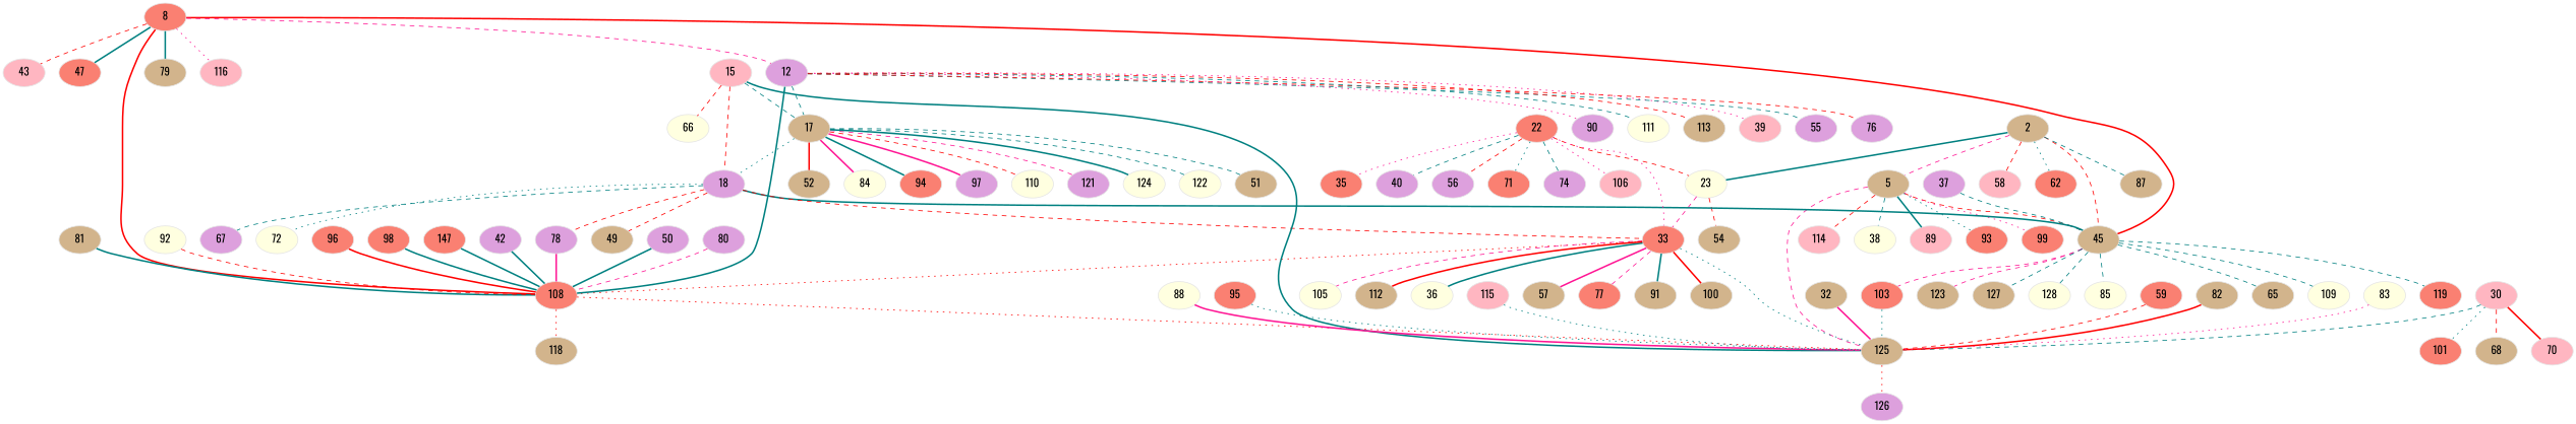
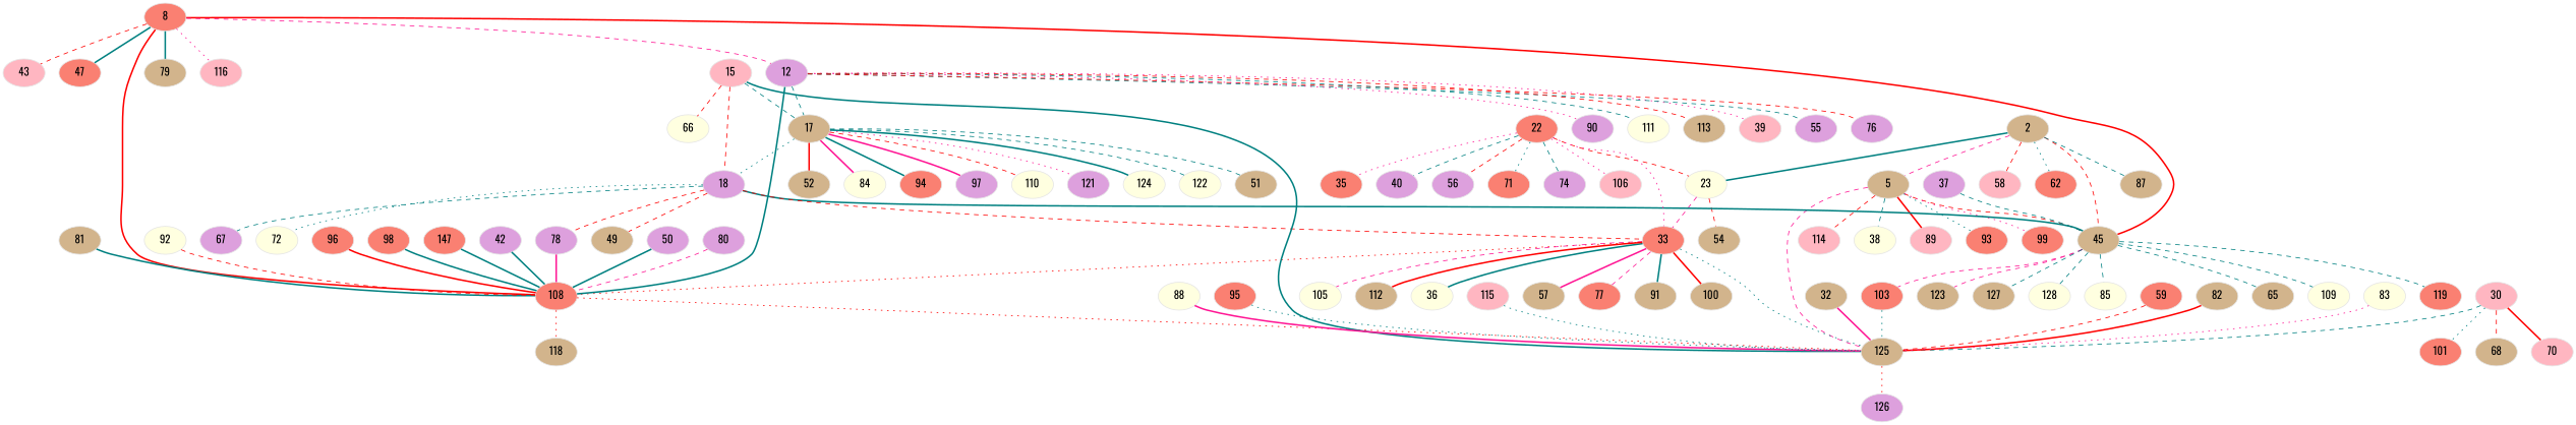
  graph {
    fontname=Oswald
    node [color=gray90 fillcolor=tan fontname=Oswald style=filled]
    edge [color=teal fontname=Oswald style=dashed]
    2 [super="+1"]
    5 [super="+4"]
    23 [fillcolor=lightyellow super="+20"]
    45 [super="+6"]
    58 [fillcolor=lightpink]
    62 [fillcolor=salmon super="+34"]
    87
    38 [fillcolor=lightyellow]
    89 [fillcolor=lightpink]
    93 [fillcolor=salmon]
    99 [fillcolor=salmon]
    114 [fillcolor=lightpink]
    125 [super="+120"]
    33 [fillcolor=salmon super="+24"]
    54
    65
    85 [fillcolor=lightyellow]
    103 [fillcolor=salmon]
    109 [fillcolor=lightyellow super="+73"]
    119 [fillcolor=salmon]
    123 [super="+117"]
    127
    128 [fillcolor=lightyellow]
    126 [fillcolor=plum]
    8 [fillcolor=salmon super="+7"]
    12 [fillcolor=plum super="+10"]
    43 [fillcolor=lightpink]
    47 [fillcolor=salmon]
    79
    108 [fillcolor=salmon super="+46+11"]
    116 [fillcolor=lightpink]
    17 [super="+16"]
    39 [fillcolor=lightpink]
    55 [fillcolor=plum]
    76 [fillcolor=plum super="+63"]
    90 [fillcolor=plum super="+41"]
    111 [fillcolor=lightyellow]
    113
    118
    18 [fillcolor=plum super="+14"]
    122 [fillcolor=lightyellow]
    51
    52
    84 [fillcolor=lightyellow super="+44"]
    94 [fillcolor=salmon]
    97 [fillcolor=plum]
    110 [fillcolor=lightyellow]
    121 [fillcolor=plum super="+104"]
    124 [fillcolor=lightyellow]
    15 [fillcolor=lightpink super="+13"]
    66 [fillcolor=lightyellow]
    49
    67 [fillcolor=plum]
    72 [fillcolor=lightyellow super="+69"]
    78 [fillcolor=plum super="+60"]
    36 [fillcolor=lightyellow]
    57
    77 [fillcolor=salmon]
    91
    100
    105 [fillcolor=lightyellow super="+102"]
    112
    22 [fillcolor=salmon super="+21"]
    35 [fillcolor=salmon]
    40 [fillcolor=plum]
    56 [fillcolor=plum]
    71 [fillcolor=salmon]
    74 [fillcolor=plum super="+64"]
    106 [fillcolor=lightpink]
    30 [fillcolor=lightpink super="+26"]
    68
    70 [fillcolor=lightpink]
    101 [fillcolor=salmon]
    32
    37 [fillcolor=plum]
    42 [fillcolor=plum]
    50 [fillcolor=plum]
    59 [fillcolor=salmon]
    80 [fillcolor=plum]
    81
    82
    83 [fillcolor=lightyellow]
    88 [fillcolor=lightyellow]
    92 [fillcolor=lightyellow]
    95 [fillcolor=salmon]
    96 [fillcolor=salmon super="+86"]
    98 [fillcolor=salmon]
    n88 [fillcolor=salmon label=147]
    115 [fillcolor=lightpink]
    2 -- 5 [color=deeppink weight=4]
    2 -- 23 [style=bold]
    2 -- 45 [color=red weight=4]
    2 -- 58 [color=red]
    2 -- 62 [style=dotted]
    2 -- 87
    5 -- 45 [color=red weight=4]
    5 -- 38
-   5 -- 89 [style=bold]
+   5 -- 89 [color=red style=bold]
    5 -- 93 [style=dotted]
    5 -- 99 [color=deeppink style=dotted]
    5 -- 114 [color=red]
    5 -- 125 [color=deeppink]
    23 -- 33 [color=deeppink weight=4]
    23 -- 54 [color=red]
    45 -- 65
    45 -- 85
    45 -- 103 [color=deeppink]
    45 -- 109
    45 -- 119
    45 -- 123 [color=deeppink]
    45 -- 127
    45 -- 128
    125 -- 126 [color=red style=dotted]
    33 -- 125 [style=dotted weight=3]
    33 -- 108 [color=red style=dotted weight=2]
    33 -- 36 [style=bold]
    33 -- 57 [color=deeppink style=bold]
    33 -- 77 [color=deeppink]
    33 -- 91 [style=bold]
    33 -- 100 [color=red style=bold]
    33 -- 105 [color=deeppink]
    33 -- 112 [color=red style=bold]
    103 -- 125 [style=dotted]
    8 -- 45 [color=red style=bold]
    8 -- 12 [color=deeppink weight=4]
    8 -- 43 [color=red]
    8 -- 47 [style=bold]
    8 -- 79 [style=bold]
    8 -- 108 [color=red style=bold weight=4]
    8 -- 116 [color=deeppink style=dotted]
    12 -- 108 [style=bold weight=4]
    12 -- 17
    12 -- 39 [color=deeppink style=dotted]
    12 -- 55
    12 -- 76 [color=red]
    12 -- 90 [color=deeppink style=dotted]
    12 -- 111
    12 -- 113 [color=red]
    108 -- 125 [color=red style=dotted weight=2]
    108 -- 118 [color=red style=dotted]
    17 -- 18 [style=dotted weight=4]
    17 -- 122
    17 -- 51
    17 -- 52 [color=red style=bold]
    17 -- 84 [color=deeppink style=bold]
    17 -- 94 [style=bold]
    17 -- 97 [color=deeppink style=bold]
    17 -- 110 [color=red]
-   17 -- 121 [color=deeppink]
+   17 -- 121 [color=deeppink style=dotted]
    17 -- 124 [style=bold]
    18 -- 45 [style=bold weight=2]
    18 -- 33 [color=red weight=2]
    18 -- 49 [color=red]
    18 -- 67
    18 -- 72 [style=dotted]
    18 -- 78 [color=red]
    15 -- 125 [style=bold]
    15 -- 17 [weight=4]
    15 -- 18 [color=red weight=4]
    15 -- 66 [color=red]
    78 -- 108 [color=deeppink style=bold]
    22 -- 23 [color=red weight=4]
    22 -- 33 [color=deeppink style=dotted weight=4]
    22 -- 35 [color=deeppink style=dotted]
    22 -- 40
    22 -- 56 [color=red]
    22 -- 71 [style=dotted]
    22 -- 74
    22 -- 106 [color=deeppink style=dotted]
    30 -- 125 [weight=8]
    30 -- 68 [color=red]
    30 -- 70 [color=red style=bold]
    30 -- 101 [style=dotted]
    32 -- 125 [color=deeppink style=bold]
    37 -- 45
    42 -- 108 [style=bold]
    50 -- 108 [style=bold]
    59 -- 125 [color=red]
    80 -- 108 [color=deeppink]
    81 -- 108 [style=bold]
    82 -- 125 [color=red style=bold]
    83 -- 125 [color=deeppink style=dotted]
    88 -- 125 [color=deeppink style=bold]
    92 -- 108 [color=red]
    95 -- 125 [style=dotted]
    96 -- 108 [color=red style=bold]
    98 -- 108 [style=bold]
    n88 -- 108 [style=bold]
    115 -- 125 [style=dotted]
  }
